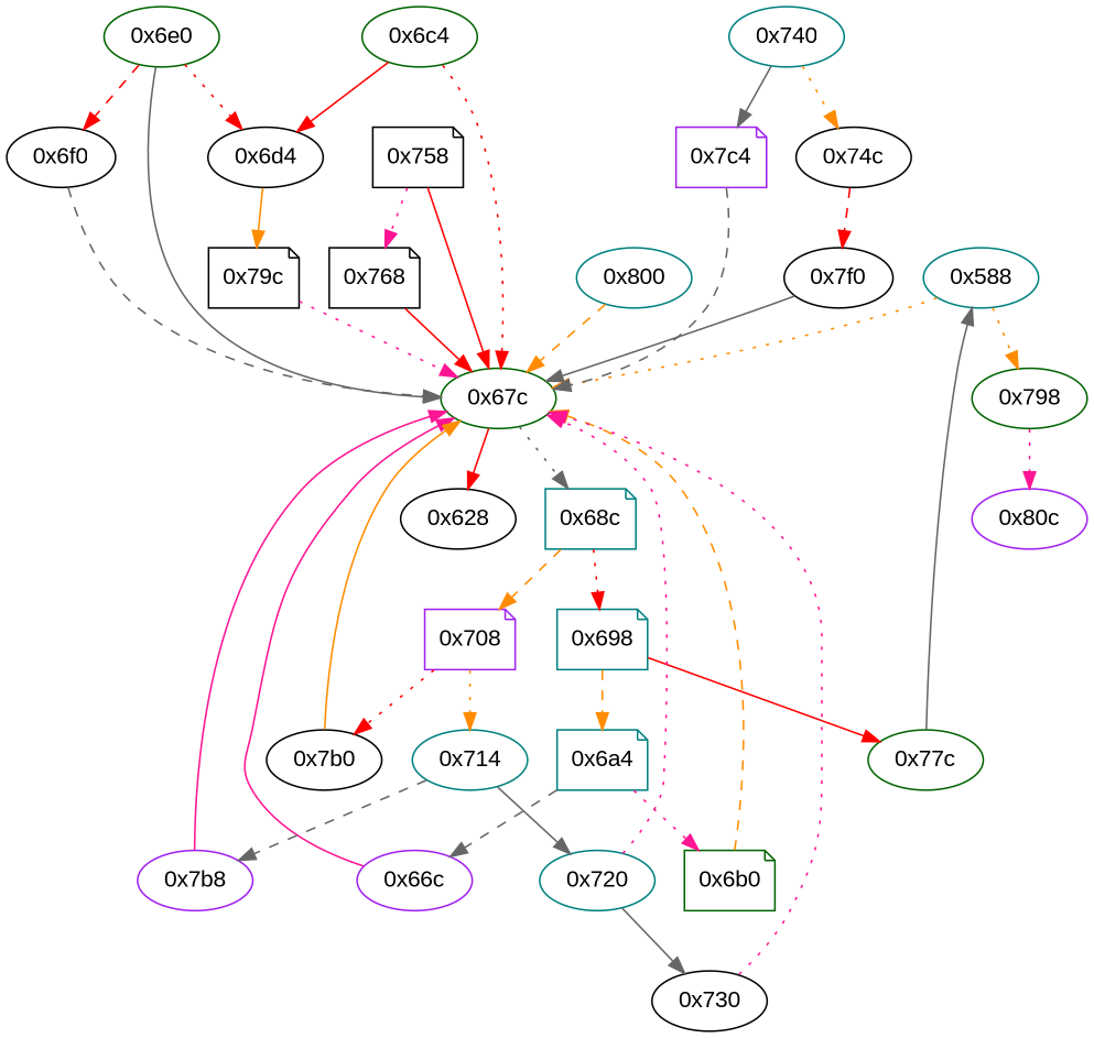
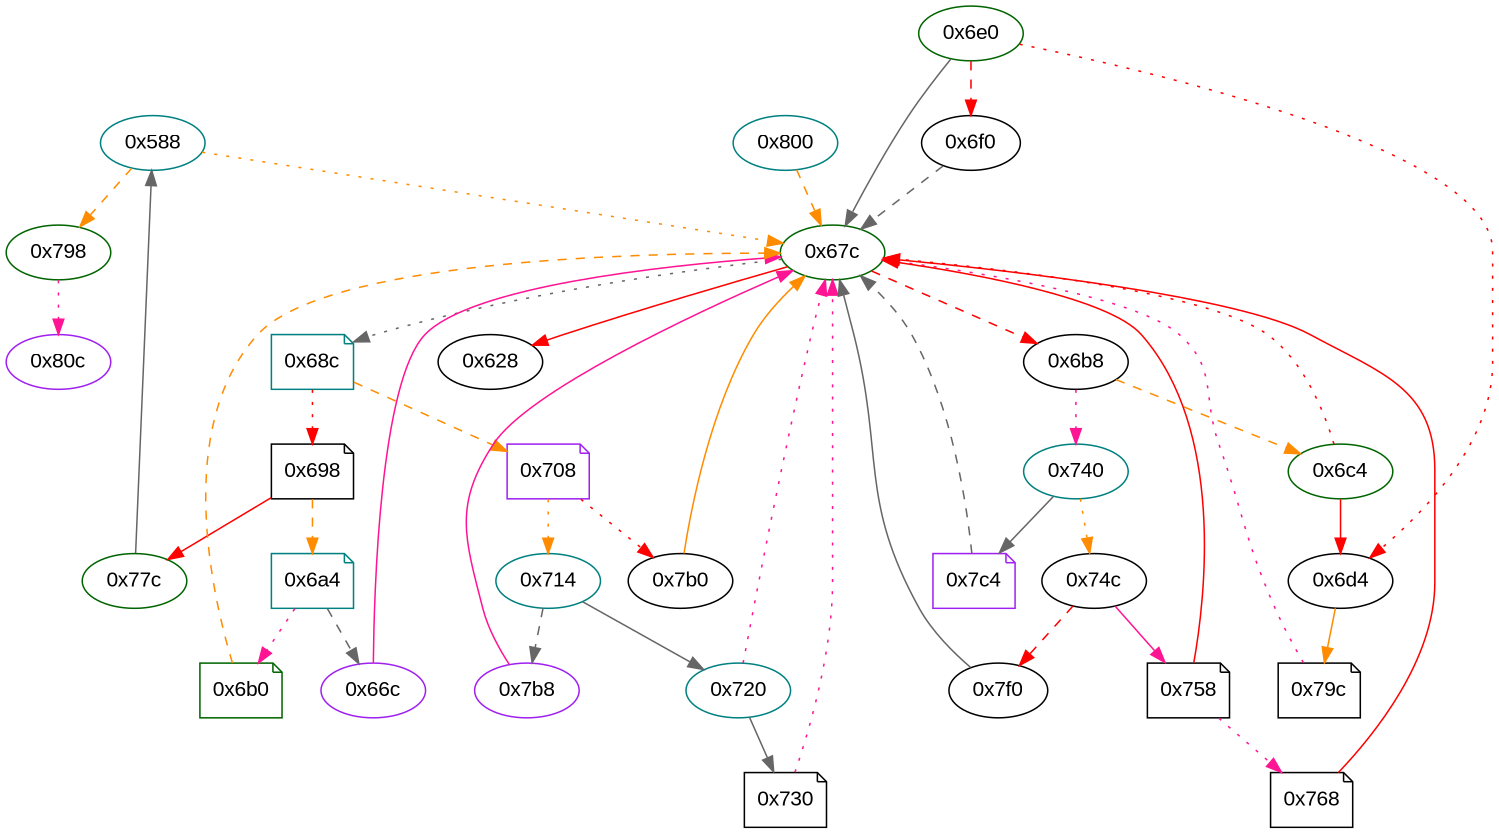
  strict digraph {
    fontname="Liberation Sans"
    node [color=black fontname="Liberation Sans" opcode="[u'ldr', u'cmp', u'b']" shape=ellipse]
    edge [color=red fontname="Liberation Sans" style=dotted]
    n1 [color=teal label="0x588" opcode="[u'ldr', u'cmp', u'mov', u'b']"]
    "0x67c" [color=darkgreen opcode="[u'mov', u'ldr', u'cmp', u'b']"]
    "0x798" [color=darkgreen opcode="[u'b']"]
    "0x68c" [color=teal shape=note]
+   "0x6b8"
    "0x628" [opcode="[u'push', u'add', u'sub', u'str', u'cmp', u'ldr', u'ldr', u'ldr', u'add', u'mov', u'ldr', u'ldr', u'ldr', u'str', u'ldr', u'add', u'b']"]
    "0x80c" [color=purple opcode="[u'mov', u'sub', u'pop']"]
-   "0x698" [color=teal shape=note]
+   "0x698" [shape=note]
    "0x708" [color=purple shape=note]
    "0x6c4" [color=darkgreen opcode="[u'ldr', u'cmp', u'mov', u'b']"]
    "0x740" [color=teal]
    "0x6a4" [color=teal shape=note]
    "0x66c" [color=purple opcode="[u'ldr', u'cmp', u'mov', u'ldr']"]
    "0x6b0" [color=darkgreen opcode="[u'ldr', u'b']" shape=note]
    "0x6e0" [color=darkgreen opcode="[u'ldr', u'cmp', u'mov', u'b']"]
    "0x6f0" [opcode="[u'ldr', u'ldr', u'add', u'str', u'ldr', u'b']"]
    "0x6d4"
    "0x79c" [opcode="[u'ldr', u'mov', u'bl', u'ldr', u'b']" shape=note]
    "0x7c4" [color=purple opcode="[u'ldr', u'str', u'str', u'ldr', u'ldrb', u'ldr', u'ldr', u'ldr', u'cmp', u'mov', u'b']" shape=note]
    "0x714" [color=teal]
    "0x7b8" [color=purple opcode="[u'mov', u'mov', u'b']"]
    "0x720" [color=teal opcode="[u'ldr', u'cmp', u'mov', u'b']"]
-   "0x730" [opcode="[u'ldr', u'bl', u'ldr', u'b']"]
+   "0x730" [opcode="[u'ldr', u'bl', u'ldr', u'b']" shape=note]
    "0x77c" [color=darkgreen]
    "0x7b0" [opcode="[u'ldr', u'b']"]
    "0x74c"
    "0x758" [opcode="[u'ldr', u'cmp', u'mov', u'b']" shape=note]
    "0x7f0" [opcode="[u'mov', u'mov', u'mov', u'b']"]
    "0x768" [opcode="[u'ldr', u'ldr', u'mov', u'add', u'b']" shape=note]
    "0x800" [color=teal opcode="[u'mov', u'mov', u'b']"]
    n1 -> "0x67c" [color=darkorange]
-   n1 -> "0x798" [color=darkorange]
+   n1 -> "0x798" [color=darkorange style=dashed]
    "0x67c" -> "0x68c" [color=gray40]
+   "0x67c" -> "0x6b8" [style=dashed]
    "0x67c" -> "0x628" [style=solid]
    "0x798" -> "0x80c" [color=deeppink]
    "0x68c" -> "0x698"
    "0x68c" -> "0x708" [color=darkorange style=dashed]
+   "0x6b8" -> "0x6c4" [color=darkorange style=dashed]
+   "0x6b8" -> "0x740" [color=deeppink]
    "0x698" -> "0x6a4" [color=darkorange style=dashed]
    "0x698" -> "0x77c" [style=solid]
    "0x708" -> "0x714" [color=darkorange]
    "0x708" -> "0x7b0"
    "0x6c4" -> "0x67c"
    "0x6c4" -> "0x6d4" [style=solid]
    "0x740" -> "0x7c4" [color=gray40 style=solid]
    "0x740" -> "0x74c" [color=darkorange]
    "0x6a4" -> "0x66c" [color=gray40 style=dashed]
    "0x6a4" -> "0x6b0" [color=deeppink]
    "0x66c" -> "0x67c" [color=deeppink style=solid]
    "0x6b0" -> "0x67c" [color=darkorange style=dashed]
    "0x6e0" -> "0x67c" [color=gray40 style=solid]
    "0x6e0" -> "0x6f0" [style=dashed]
    "0x6e0" -> "0x6d4"
    "0x6f0" -> "0x67c" [color=gray40 style=dashed]
    "0x6d4" -> "0x79c" [color=darkorange style=solid]
    "0x79c" -> "0x67c" [color=deeppink]
    "0x7c4" -> "0x67c" [color=gray40 style=dashed]
    "0x714" -> "0x7b8" [color=gray40 style=dashed]
    "0x714" -> "0x720" [color=gray40 style=solid]
    "0x7b8" -> "0x67c" [color=deeppink style=solid]
    "0x720" -> "0x67c" [color=deeppink]
    "0x720" -> "0x730" [color=gray40 style=solid]
    "0x730" -> "0x67c" [color=deeppink]
    "0x77c" -> n1 [color=gray40 style=solid]
    "0x7b0" -> "0x67c" [color=darkorange style=solid]
+   "0x74c" -> "0x758" [color=deeppink style=solid]
    "0x74c" -> "0x7f0" [style=dashed]
    "0x758" -> "0x67c" [style=solid]
    "0x758" -> "0x768" [color=deeppink]
    "0x7f0" -> "0x67c" [color=gray40 style=solid]
    "0x768" -> "0x67c" [style=solid]
    "0x800" -> "0x67c" [color=darkorange style=dashed]
  }
